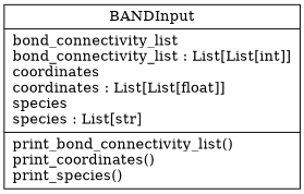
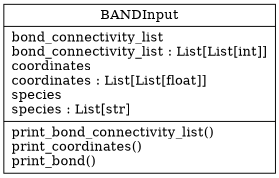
  digraph {
    rankdir=BT
-   n1 [color=black fontcolor=black label="{BANDInput|bond_connectivity_list\lbond_connectivity_list : List[List[int]]\lcoordinates\lcoordinates : List[List[float]]\lspecies\lspecies : List[str]\l|print_bond_connectivity_list()\lprint_coordinates()\lprint_species()\l}" shape=record style=solid]
+   n1 [color=black fontcolor=black label="{BANDInput|bond_connectivity_list\lbond_connectivity_list : List[List[int]]\lcoordinates\lcoordinates : List[List[float]]\lspecies\lspecies : List[str]\l|print_bond_connectivity_list()\lprint_coordinates()\lprint_bond()\l}" shape=record style=solid]
  }
